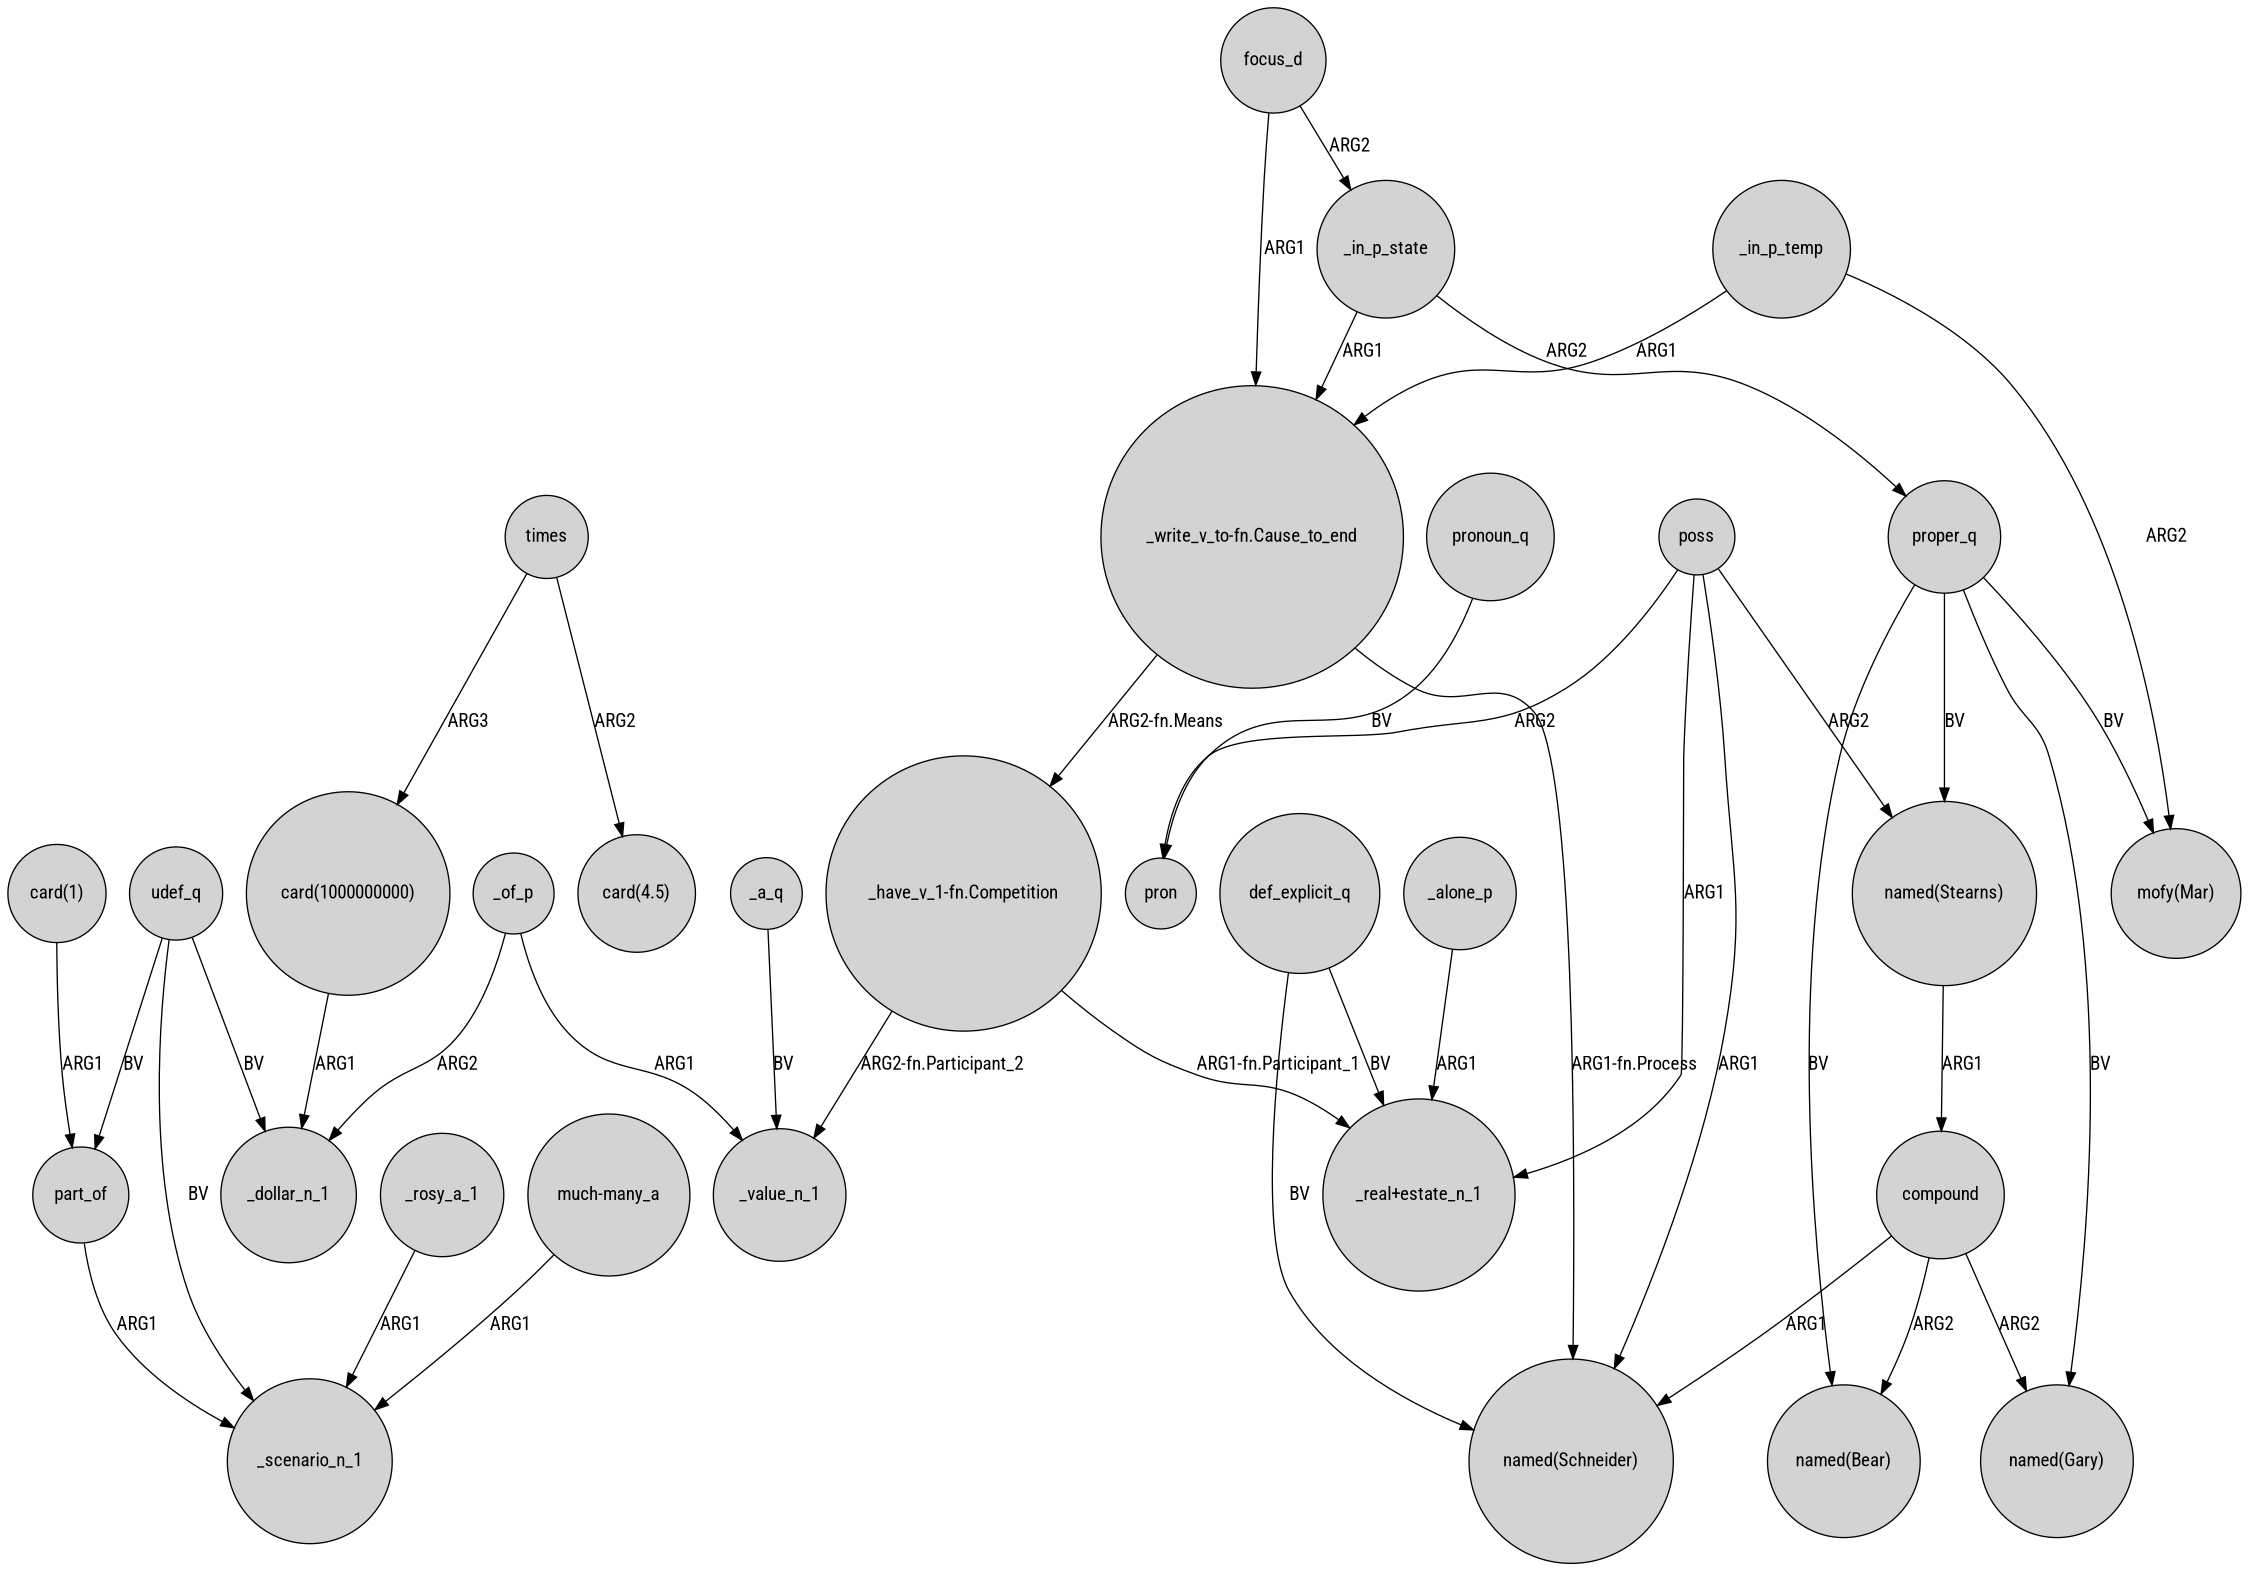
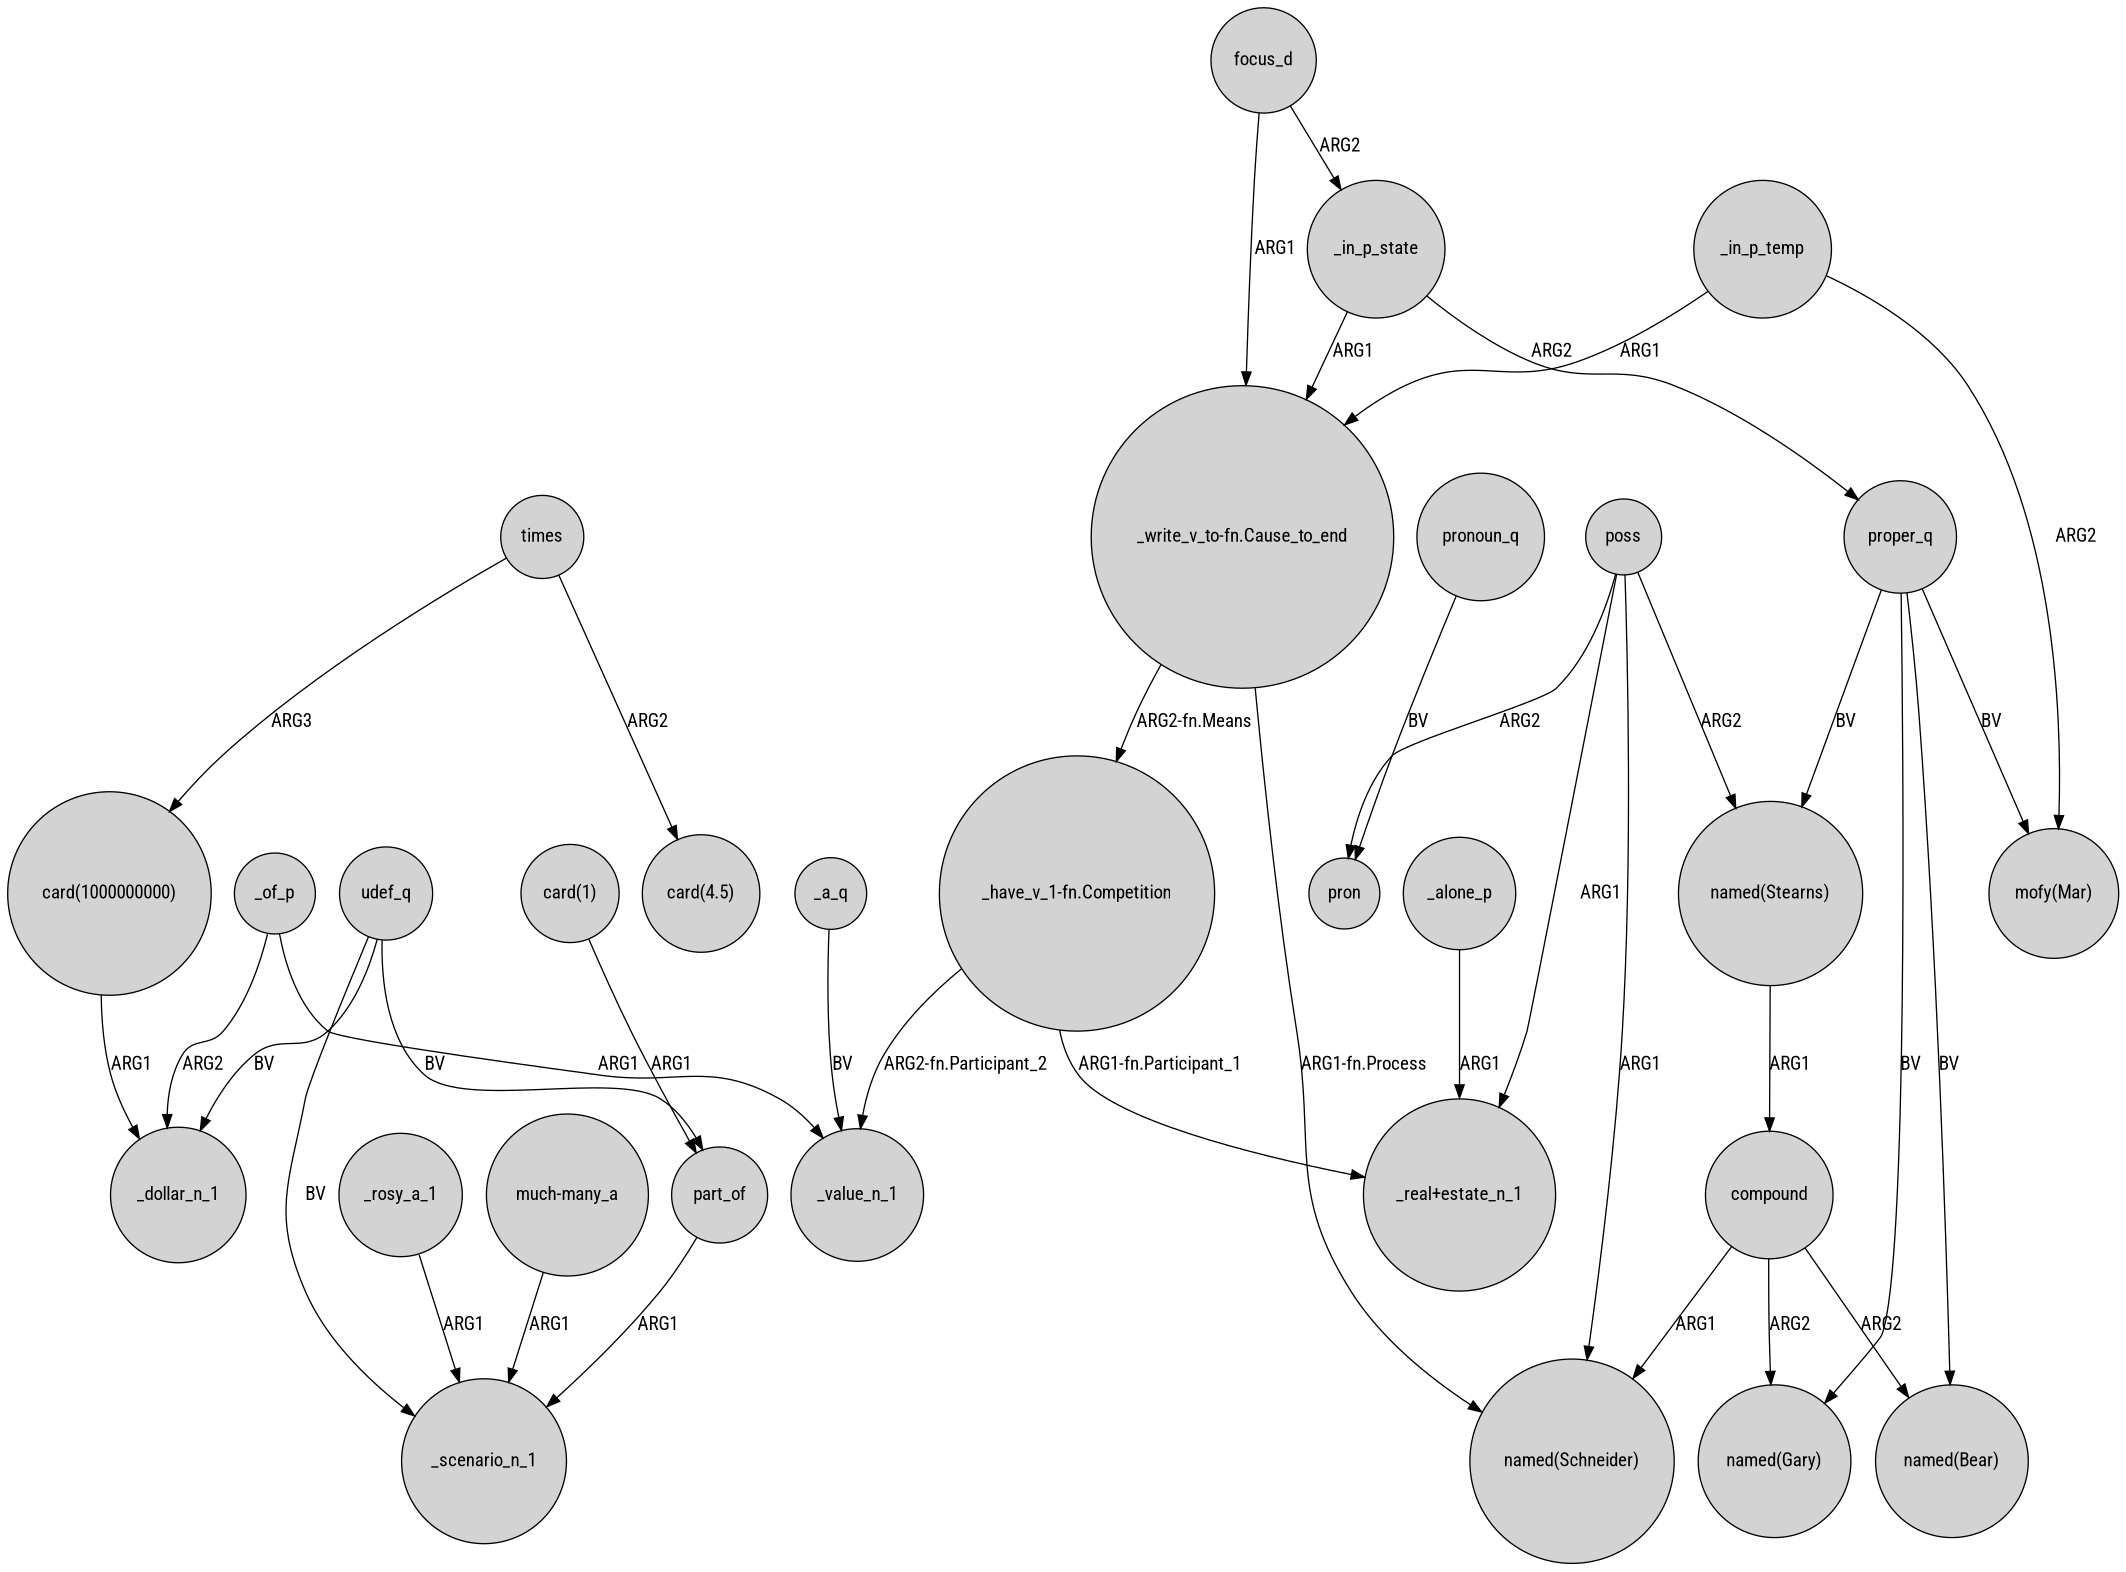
  digraph {
    fontname="Roboto Condensed"
    node [fontname="Roboto Condensed" shape=circle style=filled]
    edge [fontname="Roboto Condensed"]
    "card(1000000000)"
    _dollar_n_1
    focus_d
    _in_p_state
    "_write_v_to-fn.Cause_to_end"
    proper_q
    "named(Schneider)"
    "_have_v_1-fn.Competition"
    part_of
    _scenario_n_1
    "named(Gary)"
    "named(Stearns)"
    "mofy(Mar)"
    "named(Bear)"
    compound
    "_real+estate_n_1"
    _value_n_1
-   def_explicit_q
    udef_q
    poss
    pron
    _in_p_temp
    _alone_p
    times
    "card(4.5)"
    "card(1)"
    pronoun_q
    _a_q
    _of_p
    _rosy_a_1
    "much-many_a"
    "card(1000000000)" -> _dollar_n_1 [label=ARG1]
    focus_d -> _in_p_state [label=ARG2]
    focus_d -> "_write_v_to-fn.Cause_to_end" [label=ARG1]
    _in_p_state -> "_write_v_to-fn.Cause_to_end" [label=ARG1]
    _in_p_state -> proper_q [label=ARG2]
    "_write_v_to-fn.Cause_to_end" -> "named(Schneider)" [label="ARG1-fn.Process"]
    "_write_v_to-fn.Cause_to_end" -> "_have_v_1-fn.Competition" [label="ARG2-fn.Means"]
    proper_q -> "named(Gary)" [label=BV]
    proper_q -> "named(Stearns)" [label=BV]
    proper_q -> "mofy(Mar)" [label=BV]
    proper_q -> "named(Bear)" [label=BV]
    "_have_v_1-fn.Competition" -> "_real+estate_n_1" [label="ARG1-fn.Participant_1"]
    "_have_v_1-fn.Competition" -> _value_n_1 [label="ARG2-fn.Participant_2"]
    part_of -> _scenario_n_1 [label=ARG1]
    "named(Stearns)" -> compound [label=ARG1]
    compound -> "named(Schneider)" [label=ARG1]
    compound -> "named(Gary)" [label=ARG2]
    compound -> "named(Bear)" [label=ARG2]
-   def_explicit_q -> "named(Schneider)" [label=BV]
-   def_explicit_q -> "_real+estate_n_1" [label=BV]
    udef_q -> _dollar_n_1 [label=BV]
    udef_q -> part_of [label=BV]
    udef_q -> _scenario_n_1 [label=BV]
    poss -> "named(Schneider)" [label=ARG1]
    poss -> "named(Stearns)" [label=ARG2]
    poss -> "_real+estate_n_1" [label=ARG1]
    poss -> pron [label=ARG2]
    _in_p_temp -> "_write_v_to-fn.Cause_to_end" [label=ARG1]
    _in_p_temp -> "mofy(Mar)" [label=ARG2]
    _alone_p -> "_real+estate_n_1" [label=ARG1]
    times -> "card(1000000000)" [label=ARG3]
    times -> "card(4.5)" [label=ARG2]
    "card(1)" -> part_of [label=ARG1]
    pronoun_q -> pron [label=BV]
    _a_q -> _value_n_1 [label=BV]
    _of_p -> _dollar_n_1 [label=ARG2]
    _of_p -> _value_n_1 [label=ARG1]
    _rosy_a_1 -> _scenario_n_1 [label=ARG1]
    "much-many_a" -> _scenario_n_1 [label=ARG1]
  }
